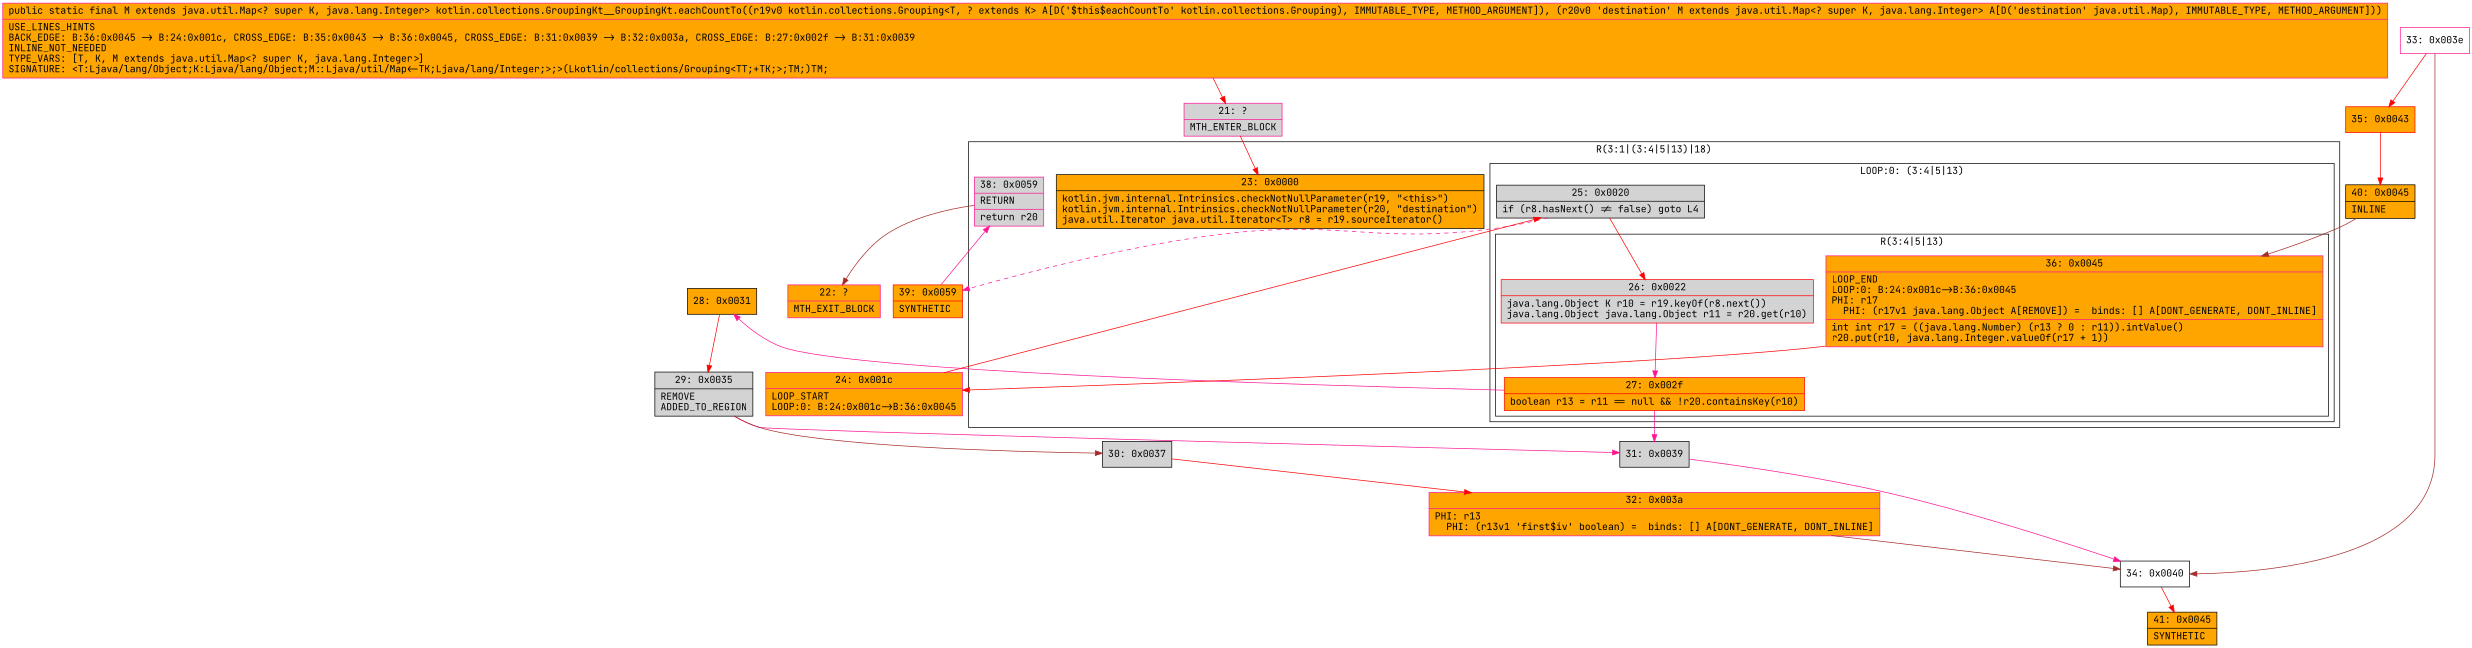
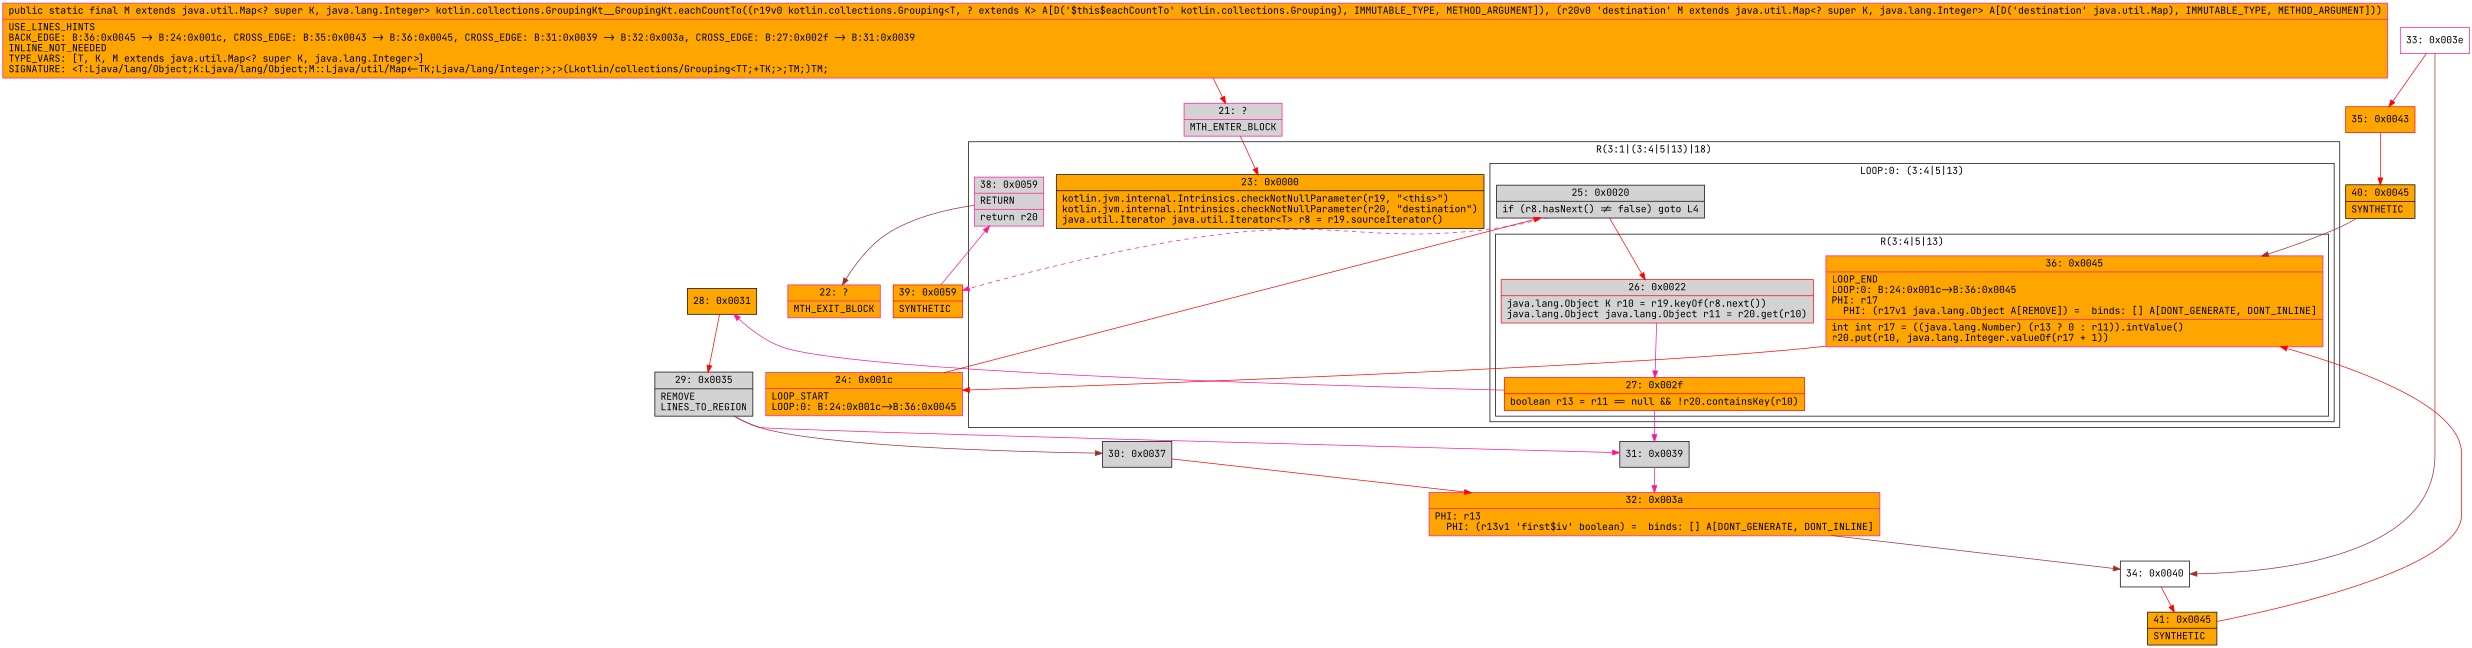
  digraph {
    fontname="JetBrains Mono"
    node [color=black fillcolor=orange fontname="JetBrains Mono" shape=record style=filled]
    edge [color=red fontname="JetBrains Mono"]
    n1 [color=red fillcolor=lightgrey label="{26\:\ 0x0022|java.lang.Object K r10 = r19.keyOf(r8.next())\ljava.lang.Object java.lang.Object r11 = r20.get(r10)\l}"]
    n2 [color=red label="{27\:\ 0x002f|boolean r13 = r11 == null && !r20.containsKey(r10)\l}"]
    n3 [color=deeppink label="{36\:\ 0x0045|LOOP_END\lLOOP:0: B:24:0x001c\-\>B:36:0x0045\lPHI: r17 \l  PHI: (r17v1 java.lang.Object A[REMOVE]) =  binds: [] A[DONT_GENERATE, DONT_INLINE]\l|int int r17 = ((java.lang.Number) (r13 ? 0 : r11)).intValue()\lr20.put(r10, java.lang.Integer.valueOf(r17 + 1))\l}"]
    n4 [fillcolor=lightgrey label="{25\:\ 0x0020|if (r8.hasNext() != false) goto L4\l}"]
    n5 [label="{23\:\ 0x0000|kotlin.jvm.internal.Intrinsics.checkNotNullParameter(r19, \"\<this\>\")\lkotlin.jvm.internal.Intrinsics.checkNotNullParameter(r20, \"destination\")\ljava.util.Iterator java.util.Iterator\<T\> r8 = r19.sourceIterator()\l}"]
    n6 [color=deeppink fillcolor=lightgrey label="{38\:\ 0x0059|RETURN\l|return r20\l}"]
    n7 [label="{28\:\ 0x0031}"]
    n8 [fillcolor=lightgrey label="{31\:\ 0x0039}"]
    n9 [color=deeppink label="{24\:\ 0x001c|LOOP_START\lLOOP:0: B:24:0x001c\-\>B:36:0x0045\l}"]
    n10 [color=red label="{39\:\ 0x0059|SYNTHETIC\l}"]
    n11 [color=deeppink label="{22\:\ ?|MTH_EXIT_BLOCK\l}"]
-   n12 [fillcolor=lightgrey label="{29\:\ 0x0035|REMOVE\lADDED_TO_REGION\l}"]
+   n12 [fillcolor=lightgrey label="{29\:\ 0x0035|REMOVE\lLINES_TO_REGION\l}"]
    n13 [color=deeppink label="{32\:\ 0x003a|PHI: r13 \l  PHI: (r13v1 'first$iv' boolean) =  binds: [] A[DONT_GENERATE, DONT_INLINE]\l}"]
    n14 [color=deeppink fillcolor=lightgrey label="{21\:\ ?|MTH_ENTER_BLOCK\l}"]
    n15 [fillcolor=lightgrey label="{30\:\ 0x0037}"]
    n16 [fillcolor=white label="{34\:\ 0x0040}"]
    n17 [color=deeppink fillcolor=white label="{33\:\ 0x003e}"]
    n18 [color=red label="{35\:\ 0x0043}"]
    n19 [label="{41\:\ 0x0045|SYNTHETIC\l}"]
-   n20 [label="{40\:\ 0x0045|INLINE\l}"]
+   n20 [label="{40\:\ 0x0045|SYNTHETIC\l}"]
    n21 [color=deeppink label="{public static final M extends java.util.Map\<? super K, java.lang.Integer\> kotlin.collections.GroupingKt__GroupingKt.eachCountTo((r19v0 kotlin.collections.Grouping\<T, ? extends K\> A[D('$this$eachCountTo' kotlin.collections.Grouping), IMMUTABLE_TYPE, METHOD_ARGUMENT]), (r20v0 'destination' M extends java.util.Map\<? super K, java.lang.Integer\> A[D('destination' java.util.Map), IMMUTABLE_TYPE, METHOD_ARGUMENT]))  | USE_LINES_HINTS\lBACK_EDGE: B:36:0x0045 \-\> B:24:0x001c, CROSS_EDGE: B:35:0x0043 \-\> B:36:0x0045, CROSS_EDGE: B:31:0x0039 \-\> B:32:0x003a, CROSS_EDGE: B:27:0x002f \-\> B:31:0x0039\lINLINE_NOT_NEEDED\lTYPE_VARS: [T, K, M extends java.util.Map\<? super K, java.lang.Integer\>]\lSIGNATURE: \<T:Ljava\/lang\/Object;K:Ljava\/lang\/Object;M::Ljava\/util\/Map\<\-TK;Ljava\/lang\/Integer;\>;\>(Lkotlin\/collections\/Grouping\<TT;+TK;\>;TM;)TM;\l}"]
    subgraph cluster_1 {
      label="R(3:1|(3:4|5|13)|18)"
      n5
      n6
      subgraph cluster_2 {
        label="LOOP:0: (3:4|5|13)"
        n4
        subgraph cluster_3 {
          label="R(3:4|5|13)"
          n1
          n2
          n3
        }
      }
    }
    n1 -> n2 [color=deeppink]
    n2 -> n7 [color=deeppink]
    n2 -> n8 [color=deeppink]
    n3 -> n9
    n4 -> n1
    n4 -> n10 [color=deeppink style=dashed]
    n6 -> n11 [color=brown]
    n7 -> n12
-   n8 -> n16 [color=deeppink]
+   n8 -> n13 [color=deeppink]
    n9 -> n4
    n10 -> n6 [color=deeppink]
    n12 -> n8 [color=deeppink]
    n12 -> n15 [color=brown]
    n13 -> n16 [color=brown]
    n14 -> n5
    n15 -> n13
    n16 -> n19
    n17 -> n16 [color=brown]
    n17 -> n18
    n18 -> n20
+   n19 -> n3
    n20 -> n3 [color=brown]
    n21 -> n14
  }
